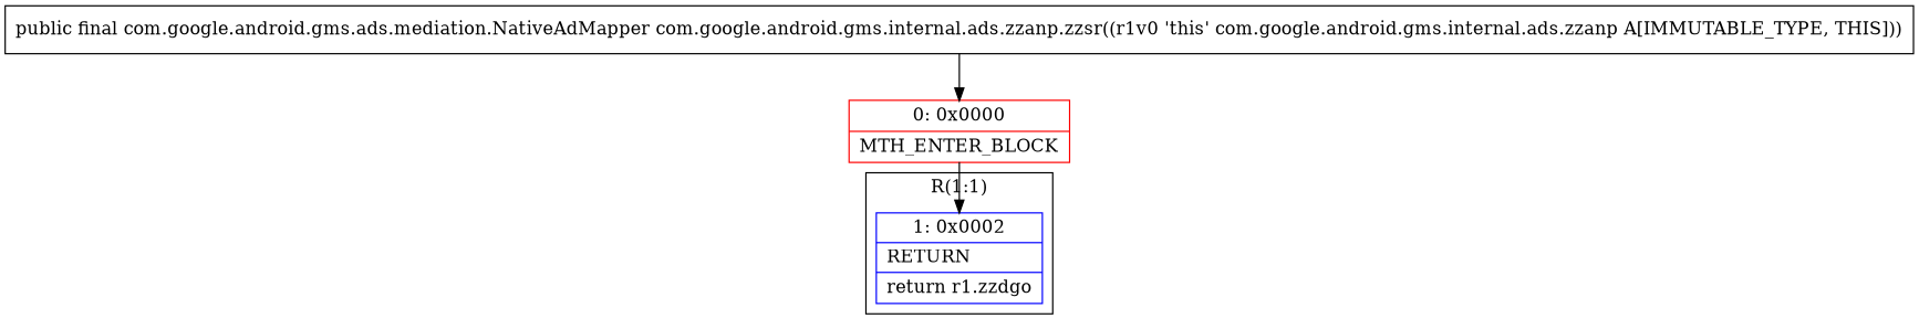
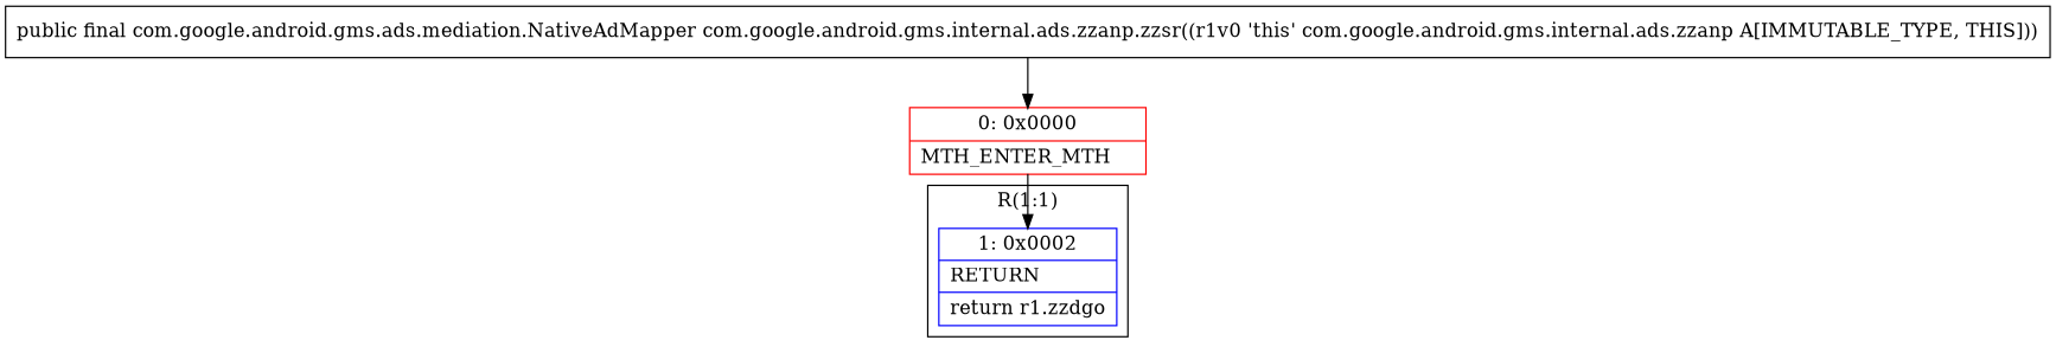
  digraph {
    node [shape=record]
    n1 [color=blue label="{1\:\ 0x0002|RETURN\l|return r1.zzdgo\l}"]
-   n2 [color=red label="{0\:\ 0x0000|MTH_ENTER_BLOCK\l}"]
+   n2 [color=red label="{0\:\ 0x0000|MTH_ENTER_MTH\l}"]
    n3 [label="{public final com.google.android.gms.ads.mediation.NativeAdMapper com.google.android.gms.internal.ads.zzanp.zzsr((r1v0 'this' com.google.android.gms.internal.ads.zzanp A[IMMUTABLE_TYPE, THIS])) }"]
    subgraph cluster_1 {
      label="R(1:1)"
      n1
    }
    n2 -> n1
    n3 -> n2
  }
